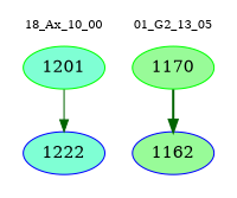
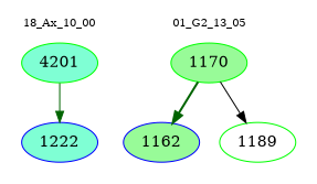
  digraph {
    node [color=green fillcolor=aquamarine style=filled]
    edge [color=darkgreen style=solid]
-   n1 [label=1201]
+   n1 [label=4201]
    n2 [color=blue label=1222]
    n3 [fillcolor=palegreen label=1170]
    n4 [color=blue fillcolor=palegreen label=1162]
+   n5 [fillcolor=white label=1189]
    subgraph cluster_1 {
      color=white
      fontsize=10
      label="18_Ax_10_00"
      n1
      n2
    }
    subgraph cluster_2 {
      color=white
      fontsize=10
      label="01_G2_13_05"
      n3
      n4
+     n5
    }
    n1 -> n2
    n3 -> n4 [style=bold]
+   n3 -> n5 [color=black]
  }
